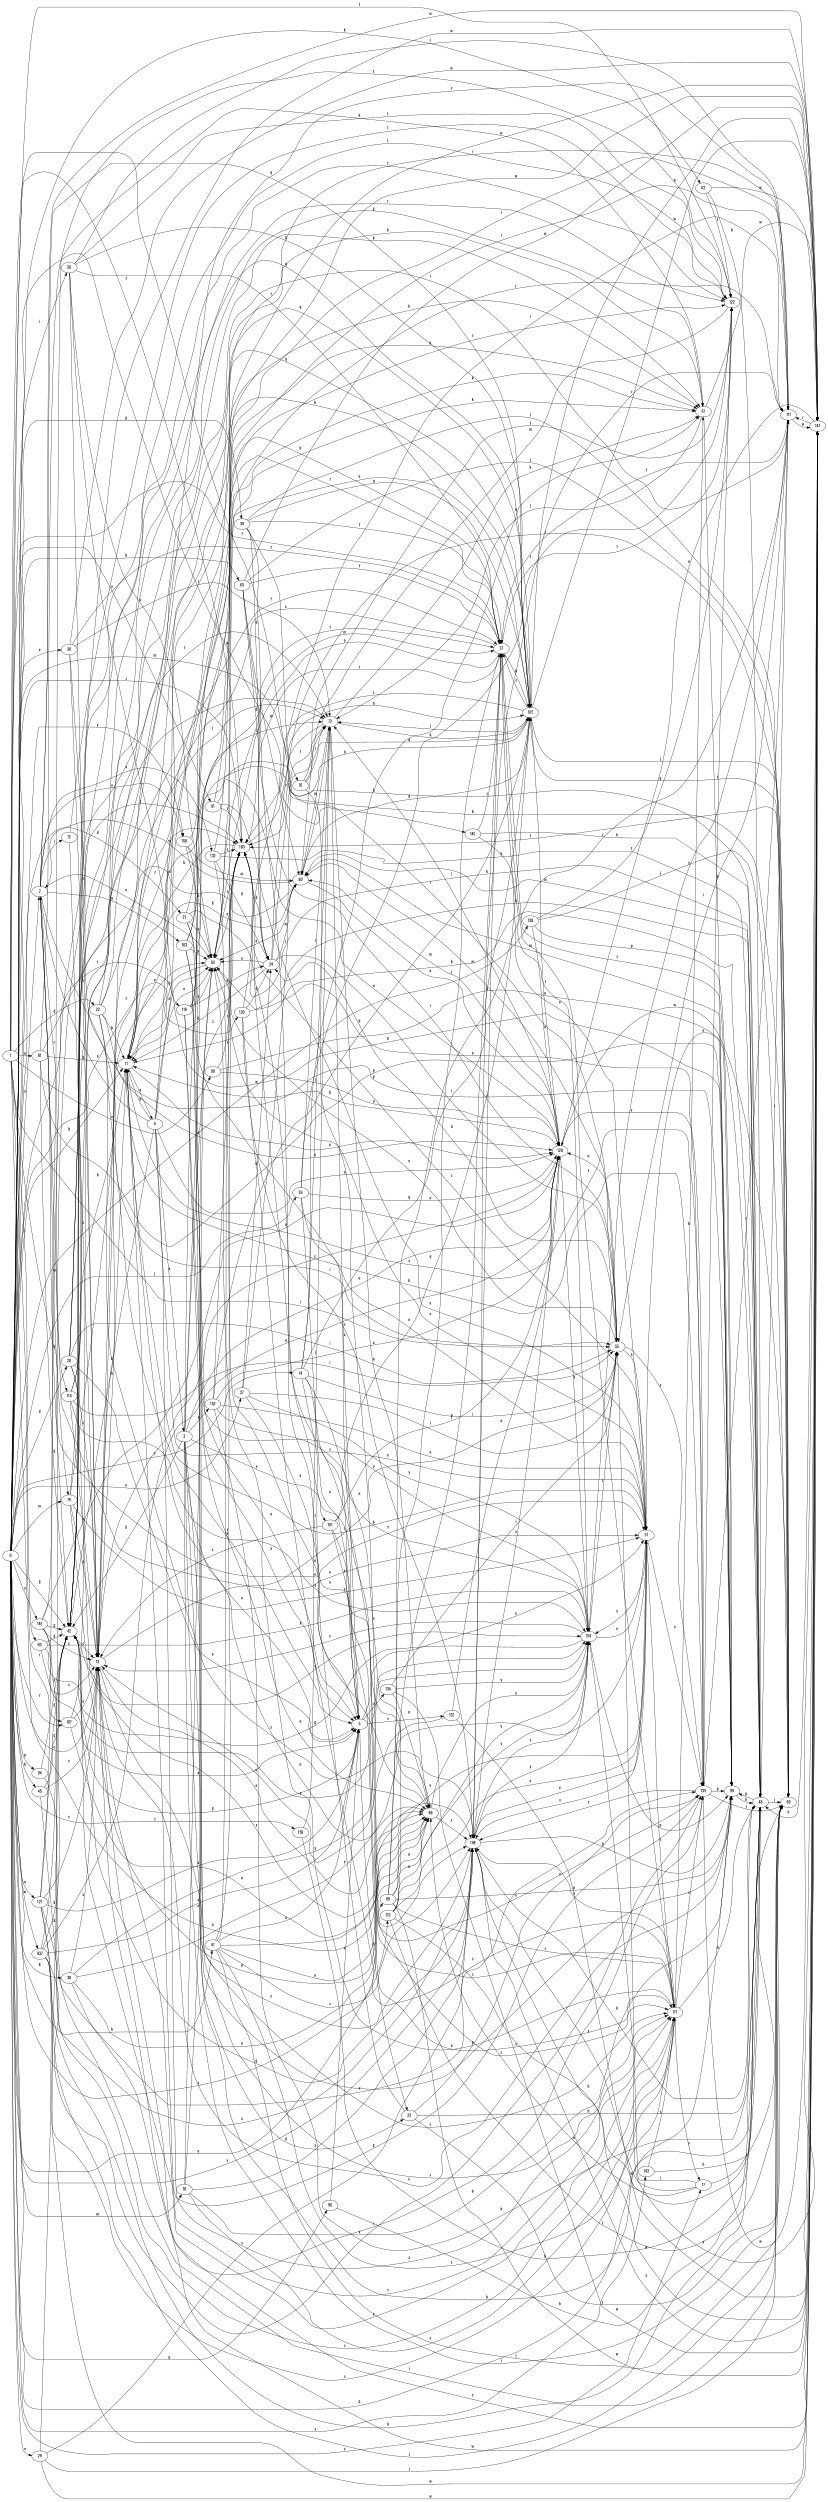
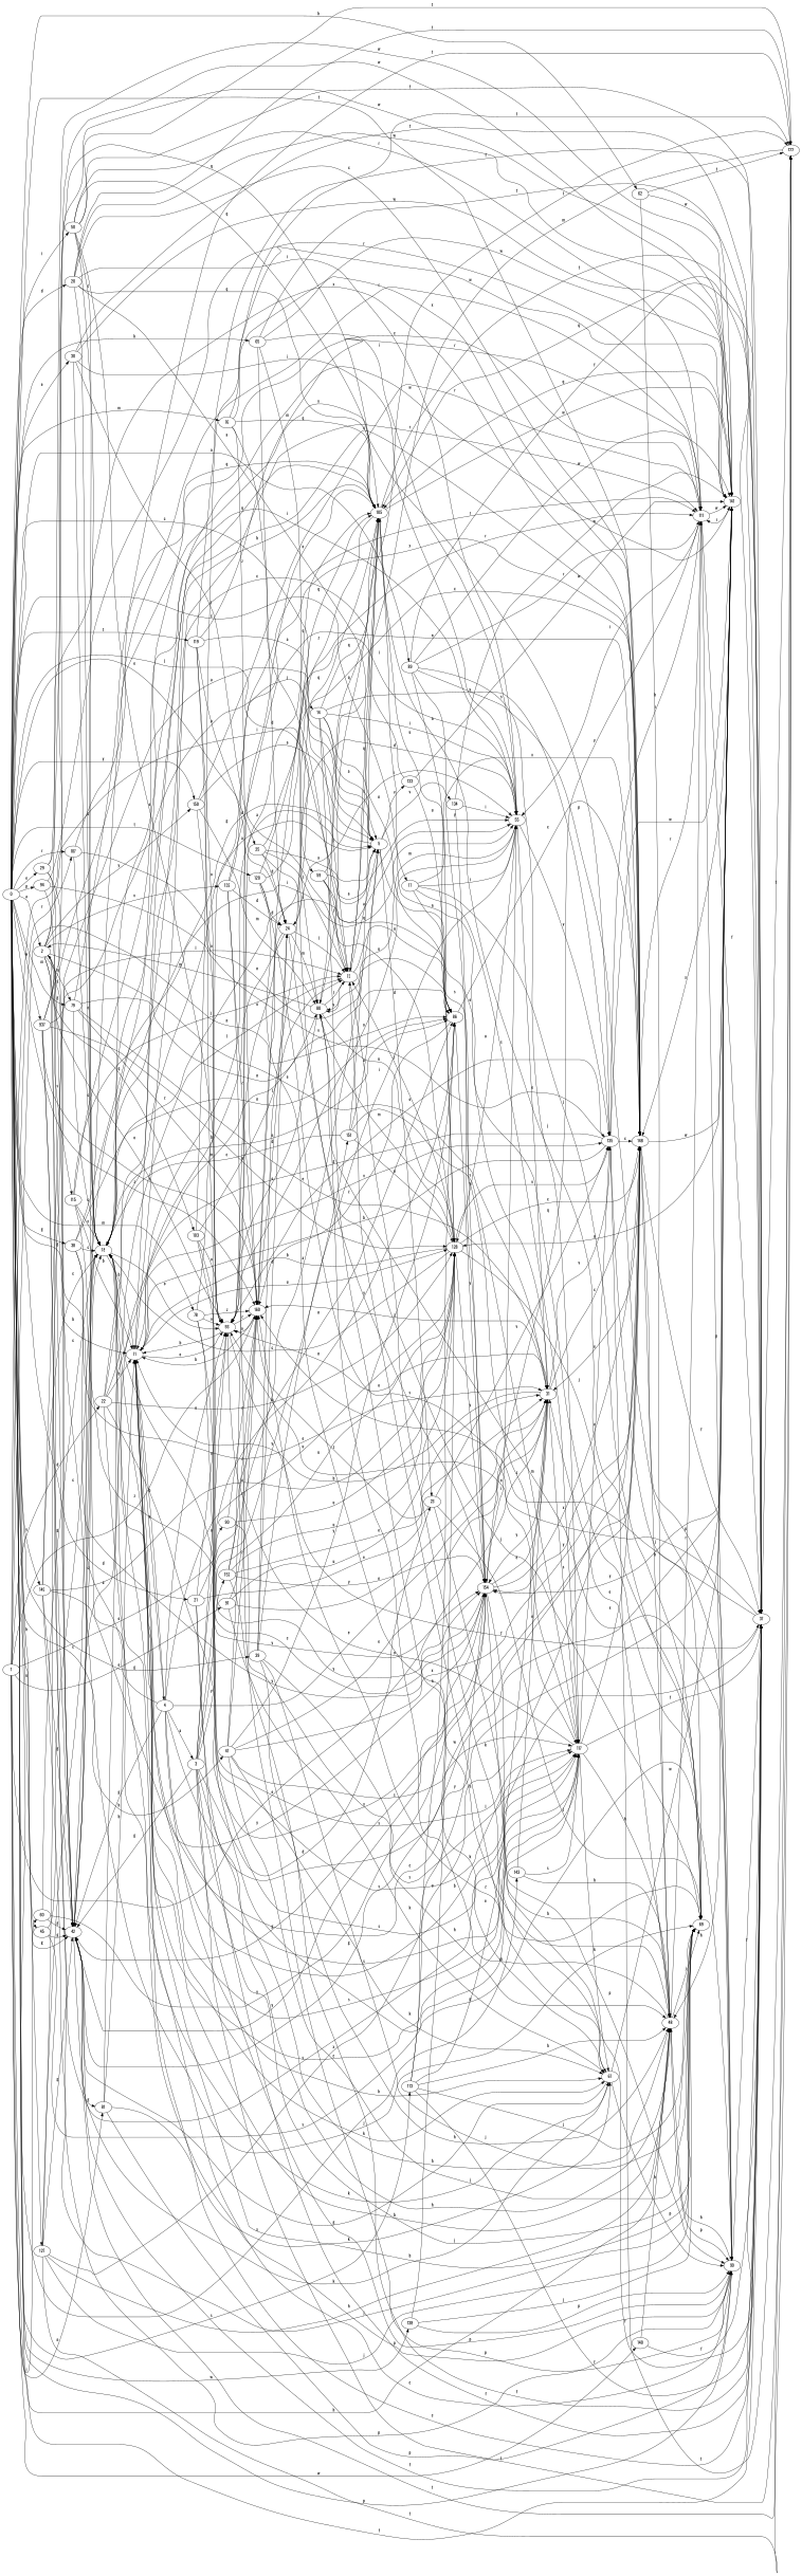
  strict digraph {
    fontname=Oswald
    rankdir=LR
    node [fontname=Oswald]
    edge [fontname=Oswald]
    0
    2
    11
    14
    17
    18
    20
    21
-   25 [label=27]
+   25
    29
    30
    37
    38
    39
    42
    45
    47
    50
    59
    62
    65
    76
    78
    79
    89
    94
-   96
    99
    107
    113
    119
    120
    127
    n34 [label=937]
    138
    143
    148
    149
    150
-   159
    160
    31
-   72
    93
    103
    105
    115
    132
    141
    128
    4
    67
    117
    5
    111
    135
    55
    86
    73
    n60 [label=69]
    122
    48
    24
    154
    80
    1
    22
    60
    81
    90
    91
    140
    3
    23
    151
    152
    133
    134
    0 -> 2 [label=a]
    0 -> 11 [label=b]
    0 -> 14 [label=c]
    0 -> 17 [label=c]
-   0 -> 18 [label=c]
    0 -> 20 [label=d]
    0 -> 21 [label=d]
    0 -> 25 [label=e]
    0 -> 29 [label=e]
    0 -> 30 [label=e]
    0 -> 37 [label=f]
    0 -> 38 [label=g]
    0 -> 39 [label=g]
    0 -> 42 [label=g]
    0 -> 45 [label=h]
    0 -> 47 [label=h]
    0 -> 50 [label=i]
    0 -> 59 [label=j]
    0 -> 62 [label=k]
    0 -> 65 [label=k]
    0 -> 76 [label=m]
    0 -> 78 [label=m]
    0 -> 79 [label=m]
    0 -> 89 [label=o]
    0 -> 94 [label=p]
-   0 -> 96 [label=p]
    0 -> 99 [label=p]
    0 -> 107 [label=r]
    0 -> 113 [label=s]
    0 -> 119 [label=t]
    0 -> 120 [label=t]
    0 -> 127 [label=u]
    0 -> n34 [label=w]
    0 -> 138 [label=w]
    0 -> 143 [label=x]
-   0 -> 148 [label=x]
+   0 -> 148 [label=f]
    0 -> 149 [label=y]
    0 -> 150 [label=y]
-   0 -> 159 [label=z]
    0 -> 160 [label=z]
    2 -> 42 [label=g]
    2 -> 79 [label=m]
    2 -> 99 [label=p]
    2 -> 150 [label=y]
    2 -> 31 [label=e]
-   2 -> 72 [label=l]
    2 -> 93 [label=o]
    2 -> 103 [label=q]
    2 -> 105 [label=q]
    2 -> 115 [label=s]
    2 -> 132 [label=v]
    2 -> 141 [label=w]
    11 -> 93 [label=o]
    11 -> 128 [label=u]
    11 -> 4 [label=a]
    11 -> 67 [label=k]
    11 -> 117 [label=s]
    11 -> 5 [label=a]
    11 -> 111 [label=r]
    11 -> 135 [label=v]
    14 -> 105 [label=q]
    14 -> 67 [label=k]
    14 -> 5 [label=a]
    14 -> 135 [label=v]
    14 -> 55 [label=i]
    14 -> 86 [label=n]
    14 -> 73 [label=l]
    17 -> 148 [label=x]
-   117 -> 17 [label=s]
+   17 -> 117 [label=s]
    17 -> 55 [label=i]
    17 -> 86 [label=n]
    17 -> n60 [label=j]
    18 -> 11 [label=b]
    18 -> 148 [label=x]
    18 -> 93 [label=o]
    18 -> 141 [label=w]
    18 -> 55 [label=i]
    18 -> 86 [label=n]
    20 -> 18 [label=c]
    20 -> 148 [label=x]
    20 -> 105 [label=q]
    20 -> 141 [label=w]
    20 -> 5 [label=a]
    20 -> 55 [label=i]
    20 -> 122 [label=t]
    21 -> 37 [label=f]
    21 -> 31 [label=e]
    21 -> 93 [label=o]
    21 -> 86 [label=n]
    21 -> 48 [label=h]
    25 -> 5 [label=a]
    25 -> 55 [label=i]
    25 -> 73 [label=l]
    25 -> 24 [label=d]
    25 -> 154 [label=y]
    29 -> 42 [label=g]
    29 -> 148 [label=x]
    29 -> 141 [label=w]
    29 -> n60 [label=j]
    30 -> 18 [label=c]
    30 -> 37 [label=f]
    30 -> 141 [label=w]
    30 -> 55 [label=i]
    30 -> 73 [label=l]
    37 -> 11 [label=b]
    37 -> 18 [label=c]
    37 -> 160 [label=z]
    37 -> 93 [label=o]
    37 -> 105 [label=q]
    37 -> 122 [label=t]
    38 -> 18 [label=c]
    38 -> 31 [label=e]
-   38 -> 135 [label=i]
+   38 -> 55 [label=i]
    38 -> 86 [label=n]
    38 -> 154 [label=y]
    39 -> 37 [label=f]
    39 -> 105 [label=q]
    39 -> 117 [label=s]
    39 -> 55 [label=i]
    39 -> n60 [label=j]
    39 -> 24 [label=d]
    42 -> 18 [label=c]
    42 -> 37 [label=f]
    42 -> 67 [label=k]
    42 -> 111 [label=r]
    42 -> 122 [label=t]
    42 -> 154 [label=y]
    45 -> 18 [label=c]
    45 -> 42 [label=g]
    45 -> 117 [label=s]
    47 -> 148 [label=x]
    47 -> 160 [label=z]
    47 -> 31 [label=e]
    47 -> 67 [label=k]
    47 -> 117 [label=s]
    47 -> 5 [label=a]
-   47 -> 86 [label=n]
+   47 -> 86 [label=y]
    47 -> n60 [label=j]
    50 -> 18 [label=c]
    50 -> 37 [label=f]
    50 -> 99 [label=p]
    50 -> 93 [label=o]
    50 -> 105 [label=q]
    50 -> 111 [label=r]
    50 -> 122 [label=t]
    59 -> 128 [label=u]
    59 -> 117 [label=s]
    59 -> 5 [label=a]
    59 -> 73 [label=l]
    59 -> 122 [label=t]
    62 -> 141 [label=w]
    62 -> 122 [label=t]
    62 -> 48 [label=h]
    65 -> 37 [label=f]
    65 -> 141 [label=w]
    65 -> 55 [label=i]
-   65 -> n60 [label=j]
    65 -> 24 [label=d]
    65 -> 80 [label=m]
    76 -> 148 [label=x]
    76 -> 105 [label=q]
    76 -> 73 [label=l]
    76 -> 122 [label=t]
    78 -> 99 [label=p]
    78 -> 148 [label=x]
    78 -> 160 [label=z]
    78 -> 93 [label=o]
    78 -> 117 [label=s]
    79 -> 18 [label=c]
    79 -> 160 [label=z]
    79 -> 31 [label=e]
    79 -> 86 [label=n]
    79 -> 122 [label=t]
    89 -> 37 [label=f]
    89 -> 99 [label=p]
    89 -> 141 [label=w]
    89 -> 117 [label=s]
    89 -> 111 [label=r]
    89 -> 86 [label=n]
    89 -> 154 [label=y]
    94 -> 42 [label=g]
+   94 -> 111 [label=r]
    94 -> 135 [label=v]
-   96 -> 5 [label=a]
-   96 -> 48 [label=h]
    99 -> 18 [label=c]
    99 -> 37 [label=f]
    99 -> 48 [label=h]
    99 -> 80 [label=m]
    107 -> 18 [label=c]
    107 -> 105 [label=q]
    107 -> 86 [label=n]
    113 -> 37 [label=f]
    113 -> 31 [label=e]
    113 -> 86 [label=n]
    113 -> n60 [label=j]
    113 -> 48 [label=h]
    113 -> 154 [label=y]
    119 -> 37 [label=f]
    119 -> 93 [label=o]
    119 -> 117 [label=s]
    119 -> 5 [label=a]
    119 -> 111 [label=r]
    119 -> 24 [label=d]
    120 -> 148 [label=x]
    120 -> 117 [label=s]
    120 -> 111 [label=r]
    120 -> 48 [label=h]
    120 -> 24 [label=d]
    127 -> 18 [label=c]
    127 -> 42 [label=g]
    127 -> 148 [label=x]
    127 -> 5 [label=a]
    127 -> n60 [label=j]
    127 -> 122 [label=t]
    127 -> 48 [label=h]
    n34 -> 42 [label=g]
    n34 -> 160 [label=z]
    n34 -> 141 [label=w]
    n34 -> 128 [label=u]
    n34 -> 117 [label=s]
    n34 -> 5 [label=a]
    n34 -> 135 [label=v]
    138 -> 99 [label=p]
    138 -> 128 [label=u]
    138 -> n60 [label=j]
-   138 -> 122 [label=t]
    143 -> 117 [label=s]
    143 -> 48 [label=h]
    148 -> 37 [label=f]
    148 -> 42 [label=g]
    148 -> 99 [label=p]
    148 -> 31 [label=e]
    148 -> 141 [label=w]
    148 -> 111 [label=r]
    148 -> 48 [label=h]
    148 -> 154 [label=y]
    149 -> 18 [label=c]
    149 -> 42 [label=g]
    149 -> 128 [label=u]
    149 -> 73 [label=l]
    149 -> n60 [label=j]
    149 -> 154 [label=y]
    150 -> 93 [label=o]
    150 -> 5 [label=a]
    150 -> 111 [label=r]
    150 -> 80 [label=m]
-   159 -> 73 [label=l]
-   159 -> 48 [label=h]
    160 -> 11 [label=b]
    160 -> 93 [label=o]
    160 -> 105 [label=q]
    160 -> 24 [label=d]
    31 -> 11 [label=b]
    31 -> 148 [label=x]
    31 -> 160 [label=z]
    31 -> 93 [label=o]
    31 -> 117 [label=s]
    31 -> 135 [label=v]
    31 -> 154 [label=y]
-   72 -> 18 [label=c]
-   72 -> 122 [label=t]
    93 -> 11 [label=b]
-   93 -> 37 [label=m]
+   93 -> 37 [label=f]
    93 -> 160 [label=z]
    103 -> 93 [label=o]
    103 -> 141 [label=w]
    103 -> 117 [label=s]
    103 -> 73 [label=l]
    103 -> 154 [label=y]
    105 -> 11 [label=b]
    105 -> 37 [label=f]
    105 -> 160 [label=z]
    105 -> 93 [label=o]
    105 -> 141 [label=w]
    105 -> 128 [label=u]
    105 -> 73 [label=l]
    105 -> n60 [label=j]
    115 -> 11 [label=b]
    115 -> 18 [label=c]
    115 -> 55 [label=i]
    115 -> 73 [label=l]
    115 -> 154 [label=y]
    132 -> 160 [label=z]
    132 -> 111 [label=r]
-   132 -> 86 [label=n]
+   132 -> 148 [label=n]
    132 -> 48 [label=h]
    132 -> 24 [label=d]
    141 -> 18 [label=c]
    141 -> 148 [label=x]
    141 -> 105 [label=q]
    141 -> 128 [label=u]
    141 -> 111 [label=r]
    141 -> 48 [label=h]
    141 -> 154 [label=y]
    128 -> 11 [label=b]
    128 -> 18 [label=c]
    128 -> 148 [label=x]
    128 -> 135 [label=v]
    128 -> 73 [label=l]
-   128 -> n60 [label=w]
+   128 -> n60 [label=j]
    128 -> 154 [label=y]
    128 -> 80 [label=m]
    4 -> 2 [label=a]
    4 -> 11 [label=b]
    4 -> 42 [label=g]
    4 -> 31 [label=e]
    4 -> 93 [label=o]
    4 -> 141 [label=w]
    4 -> 128 [label=u]
    4 -> 67 [label=k]
    4 -> 117 [label=s]
    4 -> 3 [label=a]
    67 -> 42 [label=g]
    67 -> 99 [label=p]
    67 -> 141 [label=w]
    67 -> 73 [label=l]
    117 -> 18 [label=c]
    117 -> 37 [label=f]
    117 -> 148 [label=x]
    117 -> 93 [label=o]
    117 -> 67 [label=k]
    117 -> 135 [label=v]
    117 -> 48 [label=h]
    5 -> 42 [label=g]
    5 -> 31 [label=e]
    5 -> 23 [label=d]
    5 -> 133 [label=v]
    5 -> 134 [label=v]
    111 -> 18 [label=c]
    111 -> 37 [label=f]
-   135 -> 99 [label=p]
+   111 -> 99 [label=p]
    111 -> 141 [label=w]
    111 -> 55 [label=i]
    111 -> 154 [label=y]
    135 -> 11 [label=b]
    135 -> 42 [label=g]
    135 -> 148 [label=x]
    135 -> 93 [label=o]
    135 -> 141 [label=w]
    135 -> 111 [label=r]
    135 -> n60 [label=j]
    135 -> 122 [label=t]
    55 -> 31 [label=e]
    55 -> 93 [label=o]
    55 -> 128 [label=u]
    55 -> 135 [label=v]
    55 -> 24 [label=d]
    55 -> 80 [label=m]
    86 -> 148 [label=x]
    86 -> 160 [label=z]
    86 -> 154 [label=y]
-   73 -> 160 [label=z]
+   76 -> 160 [label=z]
    73 -> 105 [label=q]
    73 -> 67 [label=k]
    73 -> 5 [label=a]
    73 -> 86 [label=n]
-   73 -> 80 [label=m]
+   73 -> 80 [label=v]
    n60 -> 11 [label=b]
    n60 -> 160 [label=z]
    n60 -> 105 [label=q]
    122 -> 80 [label=m]
    48 -> 11 [label=b]
    48 -> 99 [label=p]
    48 -> 31 [label=e]
    48 -> 111 [label=r]
    48 -> n60 [label=j]
    48 -> 80 [label=m]
    24 -> 11 [label=b]
    24 -> 93 [label=o]
    24 -> 55 [label=i]
    24 -> 73 [label=l]
    24 -> n60 [label=j]
    24 -> 80 [label=m]
    154 -> 18 [label=c]
    154 -> 37 [label=f]
    154 -> 42 [label=g]
    154 -> 99 [label=p]
    154 -> 148 [label=x]
    154 -> 31 [label=e]
    154 -> 55 [label=i]
    80 -> 2 [label=m]
-   80 -> 11 [label=b]
    80 -> 93 [label=o]
    80 -> 105 [label=q]
    80 -> 128 [label=u]
    80 -> 73 [label=l]
    1 -> 107 [label=r]
    1 -> 160 [label=z]
    1 -> 31 [label=e]
    1 -> 55 [label=i]
    1 -> 86 [label=n]
-   1 -> 122 [label=t]
    1 -> 48 [label=h]
    1 -> 22 [label=d]
    1 -> 60 [label=j]
    1 -> 81 [label=n]
    1 -> 90 [label=o]
    1 -> 91 [label=o]
    1 -> 140 [label=w]
    22 -> 11 [label=b]
    22 -> 148 [label=x]
    22 -> 105 [label=q]
    22 -> 128 [label=u]
    22 -> 67 [label=k]
    22 -> 5 [label=a]
    22 -> 73 [label=l]
    60 -> 18 [label=c]
    60 -> 42 [label=g]
-   60 -> 5 [label=a]
    60 -> 154 [label=y]
    81 -> 11 [label=b]
-   81 -> 42 [label=g]
+   42 -> 81 [label=g]
    81 -> 99 [label=p]
    81 -> 67 [label=k]
    81 -> 80 [label=m]
    90 -> 99 [label=p]
    90 -> 160 [label=z]
    90 -> 128 [label=u]
    91 -> 160 [label=z]
    91 -> 31 [label=e]
    91 -> 128 [label=u]
    91 -> 67 [label=k]
    140 -> 37 [label=f]
-   140 -> 31 [label=e]
+   143 -> 31 [label=e]
    140 -> 48 [label=h]
    3 -> 42 [label=g]
    3 -> 99 [label=p]
    3 -> 93 [label=o]
-   3 -> 105 [label=q]
    3 -> 128 [label=u]
    3 -> 86 [label=n]
    3 -> n60 [label=j]
    3 -> 122 [label=t]
    3 -> 48 [label=h]
    3 -> 23 [label=d]
    3 -> 151 [label=y]
    3 -> 152 [label=y]
    23 -> 160 [label=z]
    23 -> 135 [label=v]
    23 -> n60 [label=j]
    23 -> 48 [label=h]
    151 -> 18 [label=c]
    151 -> 105 [label=q]
    151 -> 128 [label=u]
    151 -> 117 [label=s]
    151 -> 5 [label=a]
    152 -> 160 [label=z]
    152 -> 31 [label=e]
    152 -> 105 [label=q]
    152 -> 128 [label=u]
    152 -> 48 [label=h]
    152 -> 154 [label=y]
    133 -> 18 [label=c]
    133 -> 141 [label=w]
    133 -> 128 [label=u]
    134 -> 141 [label=w]
    134 -> 55 [label=i]
-   134 -> 86 [label=n]
    134 -> 154 [label=y]
  }
